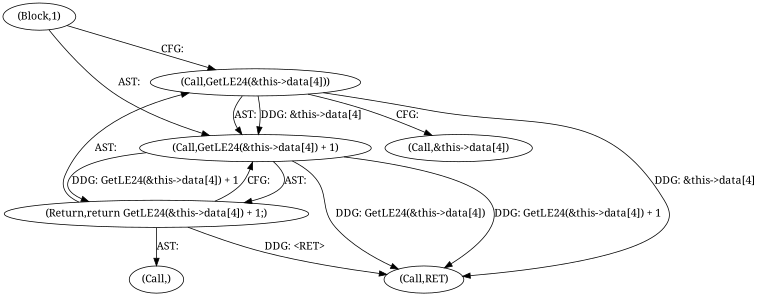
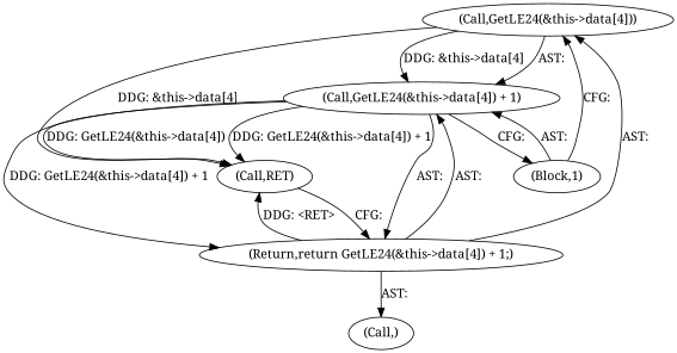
  digraph {
    fontname="Noto Serif"
    node [fontname="Noto Serif"]
    edge [fontname="Noto Serif"]
    n1 [label="(Call,GetLE24(&this->data[4]))"]
    n2 [label="(Call,GetLE24(&this->data[4]) + 1)"]
-   n3 [label="(Call,&this->data[4])"]
    n4 [label="(Call,RET)"]
    n5 [label="(Return,return GetLE24(&this->data[4]) + 1;)"]
    n6 [label="(Block,1)"]
    n7 [label="(Call,)"]
    n1 -> n2 [label="AST: "]
    n1 -> n2 [label="DDG: &this->data[4]"]
-   n1 -> n3 [label="CFG: "]
    n1 -> n4 [label="DDG: &this->data[4]"]
    n2 -> n4 [label="DDG: GetLE24(&this->data[4]) + 1"]
    n2 -> n4 [label="DDG: GetLE24(&this->data[4])"]
    n2 -> n5 [label="AST: "]
    n2 -> n5 [label="DDG: GetLE24(&this->data[4]) + 1"]
+   n2 -> n6 [label="CFG: "]
+   n4 -> n5 [label="CFG: "]
    n5 -> n1 [label="AST: "]
-   n5 -> n2 [label="CFG: "]
+   n5 -> n2 [label="AST: "]
    n5 -> n4 [label="DDG: <RET>"]
    n5 -> n7 [label="AST: "]
    n6 -> n1 [label="CFG: "]
    n6 -> n2 [label="AST: "]
  }
